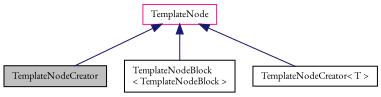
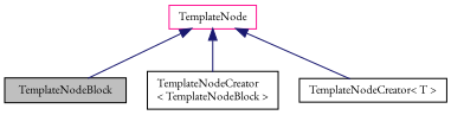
  digraph {
    fontname="EB Garamond"
    node [color=black fillcolor=white fontname="EB Garamond" fontsize=10 shape=record style=filled]
    edge [color=midnightblue dir=back fontname="EB Garamond" fontsize=10 labelfontname=Helvetica labelfontsize=10 style=solid]
-   n1 [fillcolor=grey75 fontcolor=black height=0.2 label=TemplateNodeCreator width=0.4]
-   n2 [height=0.2 label="TemplateNodeBlock\l\< TemplateNodeBlock \>" width=0.4]
+   n1 [fillcolor=grey75 fontcolor=black height=0.2 label=TemplateNodeBlock width=0.4]
+   n2 [height=0.2 label="TemplateNodeCreator\l\< TemplateNodeBlock \>" width=0.4]
    n3 [color=deeppink height=0.2 label=TemplateNode width=0.4]
    n4 [height=0.2 label="TemplateNodeCreator\< T \>" width=0.4]
    n3 -> n1
    n3 -> n2
    n3 -> n4
  }
